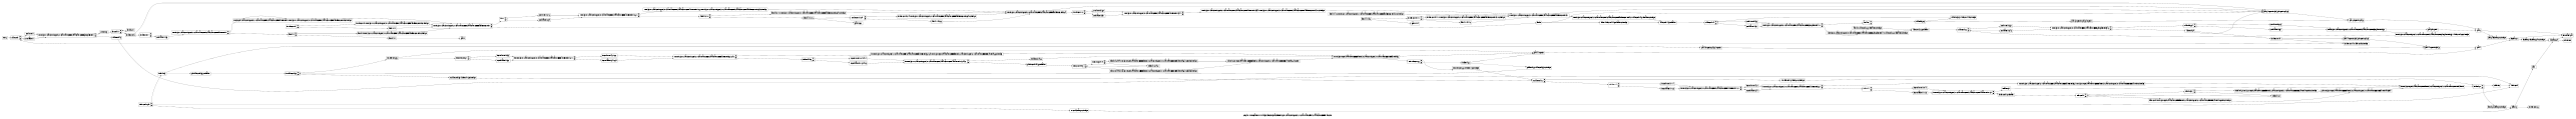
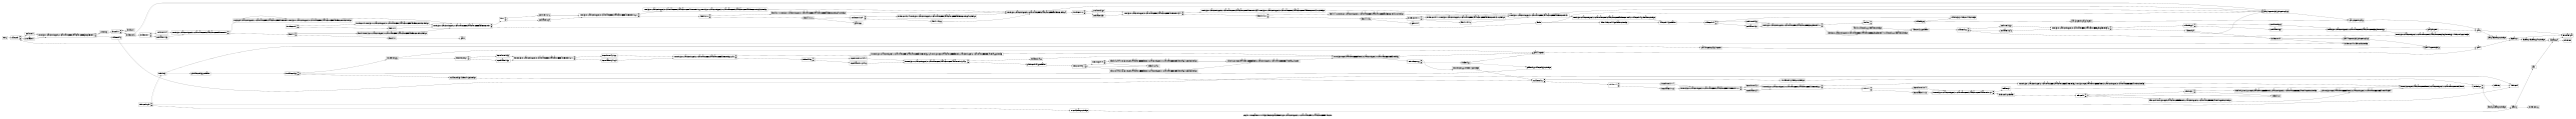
  digraph {
    label="CFG for '_ZNK8Patterns17MultipleSelection5matchERKNSt3__112basic_stringIcNS1_11char_traitsIcEENS1_9allocatorIcEEEE' function"
    rankdir=LR
    node [shape=record]
    n1 [label="{entry}"]
    n2 [label="{while.cond|{<s0>T|<s1>F}}"]
    n3 [label="{cond.true.i.i}"]
    n4 [label="{cond.false.i.i}"]
    n5 [label="{_ZNKSt3__112basic_stringIcNS_11char_traitsIcEENS_9allocatorIcEEE6lengthEv.exit|{<s0>T|<s1>F}}"]
    n6 [label="{while.body}"]
    n7 [label="{while.end.43}"]
    n8 [label="{for.cond.i.i|{<s0>T|<s1>F}}"]
    n9 [label="{pd_for.cond}"]
    n10 [label="{for.body.i.i}"]
    n11 [label="{invoke.cont.5}"]
    n12 [label="{invoke.cont.7|{<s0>T|<s1>F}}"]
    n13 [label="{lpad.6.loopexit.split-lp.loopexit.split-lp}"]
+   n14 [label="{cond.true.i.i.144}"]
    n15 [label="{cond.false.i.i.155}"]
    n16 [label="{lpad.6.loopexit.split-lp}"]
    n17 [label="{_ZNKSt3__112basic_stringIcNS_11char_traitsIcEENS_9allocatorIcEEE4sizeEv.exit.i|{<s0>T|<s1>F}}"]
    n18 [label="{lpad.6}"]
    n19 [label="{_ZNKSt3__112basic_stringIcNS_11char_traitsIcEENS_9allocatorIcEEE4sizeEv.exit.i._ZNKSt3__112basic_stringIcNS_11char_traitsIcEENS_9allocatorIcEEE4findEPKcm.exit_crit_edge}"]
    n20 [label="{if.end.i.i|{<s0>T|<s1>F}}"]
    n21 [label="{_ZNKSt3__112basic_stringIcNS_11char_traitsIcEENS_9allocatorIcEEE4findEPKcm.exit|{<s0>T|<s1>F}}"]
    n22 [label="{if.end.i.i._ZNKSt3__112basic_stringIcNS_11char_traitsIcEENS_9allocatorIcEEE4findEPKcm.exit_crit_edge}"]
    n23 [label="{if.end.4.i.i}"]
    n24 [label="{if.then|{<s0>T|<s1>F}}"]
    n25 [label="{if.else}"]
    n26 [label="{lpad.i.i}"]
    n27 [label="{cond.true.i.i.248}"]
    n28 [label="{cond.false.i.i.259}"]
    n29 [label="{if.else.while.cond.19.preheader_crit_edge}"]
    n30 [label="{invoke.cont.i.i|{<s0>T|<s1>F}}"]
    n31 [label="{invoke.cont.i.i._ZNKSt3__112basic_stringIcNS_11char_traitsIcEENS_9allocatorIcEEE4findEPKcm.exit_crit_edge}"]
    n32 [label="{if.end.11.i.i}"]
    n33 [label="{_ZNKSt3__112basic_stringIcNS_11char_traitsIcEENS_9allocatorIcEEE4sizeEv.exit.i.262|{<s0>T|<s1>F}}"]
    n34 [label="{while.cond.19.preheader}"]
    n35 [label="{_ZNKSt3__112basic_stringIcNS_11char_traitsIcEENS_9allocatorIcEEE4sizeEv.exit.i.262._ZNKSt3__112basic_stringIcNS_11char_traitsIcEENS_9allocatorIcEEE4findEPKcm.exit289_crit_edge}"]
    n36 [label="{if.end.i.i.270|{<s0>T|<s1>F}}"]
    n37 [label="{_ZNKSt3__112basic_stringIcNS_11char_traitsIcEENS_9allocatorIcEEE4findEPKcm.exit289}"]
    n38 [label="{if.end.i.i.270._ZNKSt3__112basic_stringIcNS_11char_traitsIcEENS_9allocatorIcEEE4findEPKcm.exit289_crit_edge}"]
    n39 [label="{if.end.4.i.i.276}"]
    n40 [label="{invoke.cont.12|{<s0>T|<s1>F}}"]
    n41 [label="{invoke.cont.i.i.279|{<s0>T|<s1>F}}"]
    n42 [label="{lpad.i.i.282}"]
    n43 [label="{cond.true.i.i.380}"]
    n44 [label="{cond.false.i.i.391}"]
    n45 [label="{invoke.cont.i.i.279._ZNKSt3__112basic_stringIcNS_11char_traitsIcEENS_9allocatorIcEEE4findEPKcm.exit289_crit_edge}"]
    n46 [label="{if.end.11.i.i.286}"]
    n47 [label="{_ZNKSt3__112basic_stringIcNS_11char_traitsIcEENS_9allocatorIcEEE4sizeEv.exit.i.394|{<s0>T|<s1>F}}"]
    n48 [label="{_ZNKSt3__112basic_stringIcNS_11char_traitsIcEENS_9allocatorIcEEE4sizeEv.exit.i.394._ZNKSt3__112basic_stringIcNS_11char_traitsIcEENS_9allocatorIcEEE4findEPKcm.exit421_crit_edge}"]
+   n49 [label="{if.end.i.i.402|{<s0>T|<s1>F}}"]
    n50 [label="{_ZNKSt3__112basic_stringIcNS_11char_traitsIcEENS_9allocatorIcEEE4findEPKcm.exit421}"]
    n51 [label="{if.end.i.i.402._ZNKSt3__112basic_stringIcNS_11char_traitsIcEENS_9allocatorIcEEE4findEPKcm.exit421_crit_edge}"]
    n52 [label="{if.end.4.i.i.408}"]
    n53 [label="{_ZNKSt3__112basic_stringIcNS_11char_traitsIcEENS_9allocatorIcEEE4findEPKcm.exit421.while.cond.19.preheader_crit_edge}"]
    n54 [label="{invoke.cont.i.i.411|{<s0>T|<s1>F}}"]
    n55 [label="{lpad.i.i.414}"]
    n56 [label="{invoke.cont.i.i.411._ZNKSt3__112basic_stringIcNS_11char_traitsIcEENS_9allocatorIcEEE4findEPKcm.exit421_crit_edge}"]
    n57 [label="{if.end.11.i.i.418}"]
    n58 [label="{while.cond.19|{<s0>T|<s1>F}}"]
    n59 [label="{cond.true.i.i.456}"]
    n60 [label="{cond.false.i.i.467}"]
    n61 [label="{lpad}"]
    n62 [label="{ehcleanup.89}"]
    n63 [label="{terminate.lpad}"]
    n64 [label="{eh.resume}"]
    n65 [label="{lpad.4.loopexit}"]
    n66 [label="{lpad.4}"]
    n67 [label="{ehcleanup}"]
    n68 [label="{ehcleanup.ehcleanup.89_crit_edge}"]
    n69 [label="{lpad.4.loopexit.split-lp.loopexit}"]
    n70 [label="{lpad.4.loopexit.split-lp}"]
    n71 [label="{lpad.4.loopexit.split-lp.loopexit.split-lp}"]
    n72 [label="{lpad.6.loopexit}"]
    n73 [label="{lpad.6.ehcleanup_crit_edge}"]
    n74 [label="{lpad.6.loopexit.split-lp.loopexit}"]
    n75 [label="{_ZNKSt3__112basic_stringIcNS_11char_traitsIcEENS_9allocatorIcEEE6lengthEv.exit470|{<s0>T|<s1>F}}"]
    n76 [label="{land.rhs|{<s0>T|<s1>F}}"]
    n77 [label="{_ZNKSt3__112basic_stringIcNS_11char_traitsIcEENS_9allocatorIcEEE6lengthEv.exit470.while.cond.28.preheader_crit_edge}"]
    n78 [label="{while.body.25}"]
    n79 [label="{while.cond.28.preheader}"]
    n80 [label="{while.body.25.while.cond.19_crit_edge}"]
    n81 [label="{land.rhs.while.cond.28.preheader_crit_edge}"]
    n82 [label="{while.cond.28|{<s0>T|<s1>F}}"]
    n83 [label="{cond.true.i.i.532}"]
    n84 [label="{cond.false.i.i.543}"]
    n85 [label="{_ZNKSt3__112basic_stringIcNS_11char_traitsIcEENS_9allocatorIcEEE6lengthEv.exit546|{<s0>T|<s1>F}}"]
    n86 [label="{while.body.34|{<s0>T|<s1>F}}"]
    n87 [label="{while.end.39}"]
    n88 [label="{cond.true.i.i.623}"]
    n89 [label="{cond.false.i.i.634}"]
    n90 [label="{invoke.cont.40}"]
    n91 [label="{_ZNKSt3__112basic_stringIcNS_11char_traitsIcEENS_9allocatorIcEEE6lengthEv.exit637}"]
    n92 [label="{invoke.cont.40.while.cond_crit_edge}"]
    n93 [label="{_ZNKSt3__112basic_stringIcNS_11char_traitsIcEENS_9allocatorIcEEE6lengthEv.exit637.while.cond.28_crit_edge}"]
    n94 [label="{it_for.cond.split|{<s0>T|<s1>F}}"]
    n95 [label="{it_for.body}"]
    n96 [label="{for.cond.cleanup_crit_edge}"]
    n97 [label="{pd_while.cond.55.preheader}"]
    n98 [label="{cleanup}"]
    n99 [label="{it_while.cond.55|{<s0>T|<s1>F}}"]
    n100 [label="{invoke.cont.86}"]
    n101 [label="{it_while.body.58}"]
    n102 [label="{it_while.cond.55.while.end.73_crit_edge}"]
    n103 [label="{it_invoke.cont.64|{<s0>T|<s1>F}}"]
    n104 [label="{it_while.end.73|{<s0>T|<s1>F}}"]
    n105 [label="{it_cond.true.i.i.846}"]
    n106 [label="{it_cond.false.i.i.857}"]
    n107 [label="{pd_while.end.73.if.end.80_crit_edge}"]
    n108 [label="{it_if.then.74|{<s0>T|<s1>F}}"]
    n109 [label="{it_if.end.80|{<s0>T|<s1>F}}"]
    n110 [label="{it_cond.true.i.i.714}"]
    n111 [label="{it_cond.false.i.i.725}"]
    n112 [label="{it__ZNKSt3__112basic_stringIcNS_11char_traitsIcEENS_9allocatorIcEEE4sizeEv.exit.i.870|{<s0>T|<s1>F}}"]
    n113 [label="{it_cond.true.i.43.i.878}"]
    n114 [label="{it_cond.false.i.54.i.889}"]
    n115 [label="{it__ZNKSt3__112basic_stringIcNS_11char_traitsIcEENS_9allocatorIcEEE4sizeEv.exit56.i.892|{<s0>T|<s1>F}}"]
    n116 [label="{it__ZNKSt3__112basic_stringIcNS_11char_traitsIcEENS_9allocatorIcEEE4sizeEv.exit56.i.892._ZNSt3__1eqINS_9allocatorIcEEEEbRKNS_12basic_stringIcNS_11char_traitsIcEET_EES9_.exit986_crit_edge}"]
    n117 [label="{it_if.end.i.906|{<s0>T|<s1>F}}"]
    n118 [label="{it__ZNSt3__1eqINS_9allocatorIcEEEEbRKNS_12basic_stringIcNS_11char_traitsIcEET_EES9_.exit986}"]
    n119 [label="{it_cond.true.i.i.104.i.914}"]
    n120 [label="{it_cond.false.i.i.113.i.923}"]
    n121 [label="{it_invoke.cont.66|{<s0>T|<s1>F}}"]
    n122 [label="{it__ZNKSt3__112basic_stringIcNS_11char_traitsIcEENS_9allocatorIcEEE4dataEv.exit115.i.937|{<s0>T|<s1>F}}"]
    n123 [label="{it_invoke.cont.66.while.end.73_crit_edge}"]
    n124 [label="{it_if.end.68}"]
    n125 [label="{it_if.then.5.i.968}"]
    n126 [label="{pd_for.cond.i.975.preheader}"]
    n127 [label="{it_for.cond.i.975|{<s0>T|<s1>F}}"]
    n128 [label="{it_for.body.i.979|{<s0>T|<s1>F}}"]
    n129 [label="{it_for.cond.i.975._ZNSt3__1eqINS_9allocatorIcEEEEbRKNS_12basic_stringIcNS_11char_traitsIcEET_EES9_.exit986.loopexit_crit_edge}"]
    n130 [label="{it_for.body.i.979._ZNSt3__1eqINS_9allocatorIcEEEEbRKNS_12basic_stringIcNS_11char_traitsIcEET_EES9_.exit986.loopexit_crit_edge}"]
    n131 [label="{it_if.end.13.i.981}"]
    n132 [label="{pd__ZNSt3__1eqINS_9allocatorIcEEEEbRKNS_12basic_stringIcNS_11char_traitsIcEET_EES9_.exit986.loopexit}"]
    n133 [label="{pd_if.end.68.while.cond.55_crit_edge}"]
    n134 [label="{pd_for.inc}"]
    n135 [label="{if.end.80.cleanup_crit_edge}"]
    n136 [label="{it__ZNKSt3__112basic_stringIcNS_11char_traitsIcEENS_9allocatorIcEEE4sizeEv.exit.i.727|{<s0>T|<s1>F}}"]
    n137 [label="{it_cond.true.i.43.i}"]
    n138 [label="{it_cond.false.i.54.i}"]
    n139 [label="{it__ZNKSt3__112basic_stringIcNS_11char_traitsIcEENS_9allocatorIcEEE4sizeEv.exit56.i|{<s0>T|<s1>F}}"]
    n140 [label="{it__ZNKSt3__112basic_stringIcNS_11char_traitsIcEENS_9allocatorIcEEE4sizeEv.exit56.i._ZNSt3__1eqINS_9allocatorIcEEEEbRKNS_12basic_stringIcNS_11char_traitsIcEET_EES9_.exit_crit_edge}"]
    n141 [label="{it_if.end.i|{<s0>T|<s1>F}}"]
    n142 [label="{it__ZNSt3__1eqINS_9allocatorIcEEEEbRKNS_12basic_stringIcNS_11char_traitsIcEET_EES9_.exit}"]
    n143 [label="{it_cond.true.i.i.104.i}"]
    n144 [label="{it_cond.false.i.i.113.i}"]
    n145 [label="{it__ZNKSt3__112basic_stringIcNS_11char_traitsIcEENS_9allocatorIcEEE4dataEv.exit115.i|{<s0>T|<s1>F}}"]
    n146 [label="{it_if.then.5.i}"]
    n147 [label="{pd_for.cond.i.preheader}"]
    n148 [label="{it_for.cond.i|{<s0>T|<s1>F}}"]
    n149 [label="{it_for.body.i|{<s0>T|<s1>F}}"]
    n150 [label="{it_for.cond.i._ZNSt3__1eqINS_9allocatorIcEEEEbRKNS_12basic_stringIcNS_11char_traitsIcEET_EES9_.exit.loopexit_crit_edge}"]
    n151 [label="{it_for.body.i._ZNSt3__1eqINS_9allocatorIcEEEEbRKNS_12basic_stringIcNS_11char_traitsIcEET_EES9_.exit.loopexit_crit_edge}"]
    n152 [label="{it_if.end.13.i}"]
    n153 [label="{pd__ZNSt3__1eqINS_9allocatorIcEEEEbRKNS_12basic_stringIcNS_11char_traitsIcEET_EES9_.exit.loopexit}"]
    n1 -> n2
    n2 -> n3 [tailport=s0]
    n2 -> n4 [tailport=s1]
    n3 -> n5
    n4 -> n5
    n5 -> n6 [tailport=s0]
    n5 -> n7 [tailport=s1]
    n6 -> n8
    n7 -> n9
    n8 -> n10 [tailport=s0]
    n8 -> n11 [tailport=s1]
    n10 -> n8
    n11 -> n12
    n11 -> n13
+   n12 -> n14 [tailport=s0]
    n12 -> n15 [tailport=s1]
    n13 -> n16
+   n14 -> n17
    n15 -> n17
    n16 -> n18
    n17 -> n19 [tailport=s0]
    n17 -> n20 [tailport=s1]
    n18 -> n63
    n18 -> n73
    n19 -> n21
    n20 -> n22 [tailport=s0]
    n20 -> n23 [tailport=s1]
    n21 -> n24 [tailport=s0]
    n21 -> n25 [tailport=s1]
    n22 -> n21
    n23 -> n26
    n24 -> n27 [tailport=s0]
    n24 -> n28 [tailport=s1]
    n25 -> n13
    n25 -> n29
    n27 -> n33
    n28 -> n33
    n29 -> n34
    n30 -> n31 [tailport=s0]
    n30 -> n32 [tailport=s1]
    n31 -> n21
    n32 -> n21
    n33 -> n35 [tailport=s0]
    n33 -> n36 [tailport=s1]
    n34 -> n58
    n35 -> n37
    n36 -> n38 [tailport=s0]
    n36 -> n39 [tailport=s1]
    n37 -> n13
    n37 -> n40
    n38 -> n37
    n39 -> n41
    n39 -> n42
    n40 -> n43 [tailport=s0]
    n40 -> n44 [tailport=s1]
    n41 -> n45 [tailport=s0]
    n41 -> n46 [tailport=s1]
    n43 -> n47
    n44 -> n47
    n45 -> n37
    n46 -> n37
    n47 -> n48 [tailport=s0]
+   n47 -> n49 [tailport=s1]
    n48 -> n50
+   n49 -> n51 [tailport=s0]
+   n49 -> n52 [tailport=s1]
    n50 -> n13
    n50 -> n53
    n51 -> n50
    n52 -> n54
    n52 -> n55
    n53 -> n34
    n54 -> n56 [tailport=s0]
    n54 -> n57 [tailport=s1]
    n56 -> n50
    n57 -> n50
    n58 -> n59 [tailport=s0]
    n58 -> n60 [tailport=s1]
    n59 -> n75
    n60 -> n75
    n61 -> n62
    n62 -> n63
    n62 -> n64
    n65 -> n66
    n66 -> n67
    n67 -> n63
    n67 -> n68
    n68 -> n62
    n69 -> n70
    n70 -> n66
    n71 -> n70
    n72 -> n18
    n73 -> n67
    n74 -> n16
    n75 -> n76 [tailport=s0]
    n75 -> n77 [tailport=s1]
    n76 -> n78 [tailport=s0]
    n77 -> n79
    n78 -> n74
    n78 -> n80
    n79 -> n82
    n80 -> n58
    n81 -> n79
    n82 -> n83 [tailport=s0]
    n82 -> n84 [tailport=s1]
    n83 -> n85
    n84 -> n85
    n85 -> n86 [tailport=s0]
    n85 -> n87 [tailport=s1]
    n86 -> n88 [tailport=s0]
    n86 -> n89 [tailport=s1]
    n87 -> n13
    n87 -> n90
    n88 -> n91
    n89 -> n91
    n90 -> n71
    n90 -> n92
    n91 -> n72
    n91 -> n93
    n92 -> n2
    n93 -> n82
    n94 -> n9
    n94 -> n95 [tailport=s0]
    n94 -> n96 [tailport=s1]
    n95 -> n69
    n95 -> n97
    n96 -> n98
    n97 -> n99
    n98 -> n61
    n98 -> n100
    n99 -> n101 [tailport=s0]
    n99 -> n102 [tailport=s1]
    n101 -> n65
    n101 -> n103
    n102 -> n104
    n103 -> n105 [tailport=s0]
    n103 -> n106 [tailport=s1]
    n104 -> n107 [tailport=s0]
    n104 -> n108 [tailport=s1]
    n105 -> n112
    n106 -> n112
    n107 -> n109
    n108 -> n110 [tailport=s0]
    n108 -> n111 [tailport=s1]
    n109 -> n134 [tailport=s0]
    n109 -> n135 [tailport=s1]
    n110 -> n136
    n111 -> n136
    n112 -> n113 [tailport=s0]
    n112 -> n114 [tailport=s1]
    n113 -> n115
    n114 -> n115
    n115 -> n116 [tailport=s0]
    n115 -> n117 [tailport=s1]
    n116 -> n118
    n117 -> n119 [tailport=s0]
    n117 -> n120 [tailport=s1]
    n118 -> n65
    n118 -> n121
    n119 -> n122
    n120 -> n122
    n121 -> n123 [tailport=s0]
    n121 -> n124 [tailport=s1]
    n122 -> n125 [tailport=s0]
    n122 -> n126 [tailport=s1]
    n123 -> n104
    n124 -> n65
    n124 -> n133
    n125 -> n118
    n126 -> n127
    n127 -> n128 [tailport=s0]
    n127 -> n129 [tailport=s1]
    n128 -> n130 [tailport=s0]
    n128 -> n131 [tailport=s1]
    n129 -> n132
    n130 -> n132
    n131 -> n127
    n132 -> n118
    n133 -> n99
    n134 -> n9
    n135 -> n98
    n136 -> n137 [tailport=s0]
    n136 -> n138 [tailport=s1]
    n137 -> n139
    n138 -> n139
    n139 -> n140 [tailport=s0]
    n139 -> n141 [tailport=s1]
    n140 -> n142
    n141 -> n143 [tailport=s0]
    n141 -> n144 [tailport=s1]
    n142 -> n109
    n143 -> n145
    n144 -> n145
    n145 -> n146 [tailport=s0]
    n145 -> n147 [tailport=s1]
    n146 -> n142
    n147 -> n148
    n148 -> n149 [tailport=s0]
    n148 -> n150 [tailport=s1]
    n149 -> n151 [tailport=s0]
    n149 -> n152 [tailport=s1]
    n150 -> n153
    n151 -> n153
    n152 -> n148
    n153 -> n142
  }
